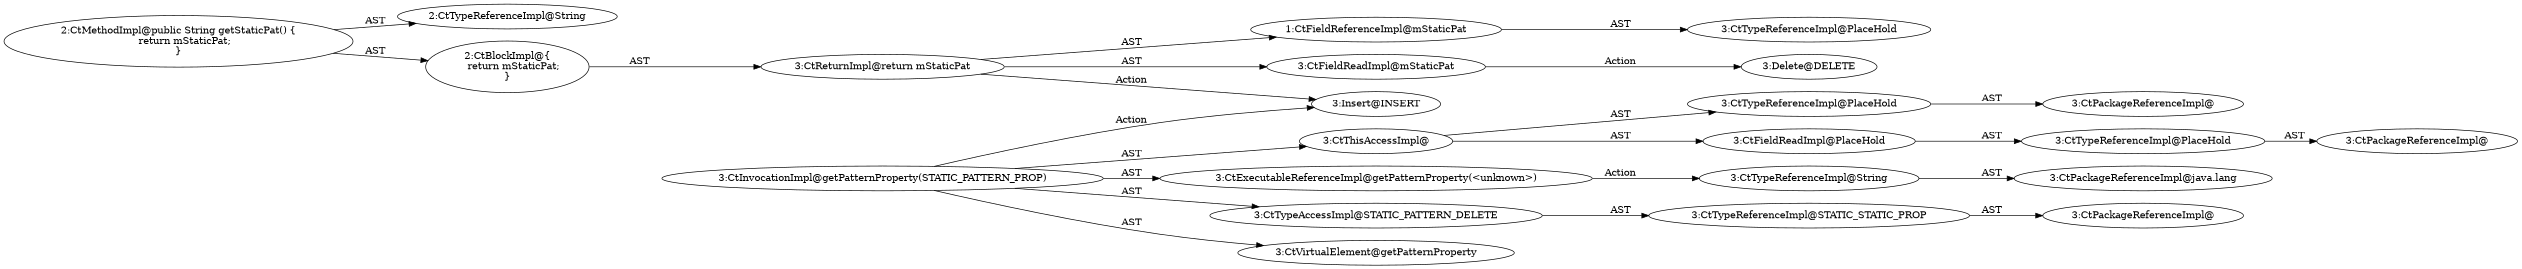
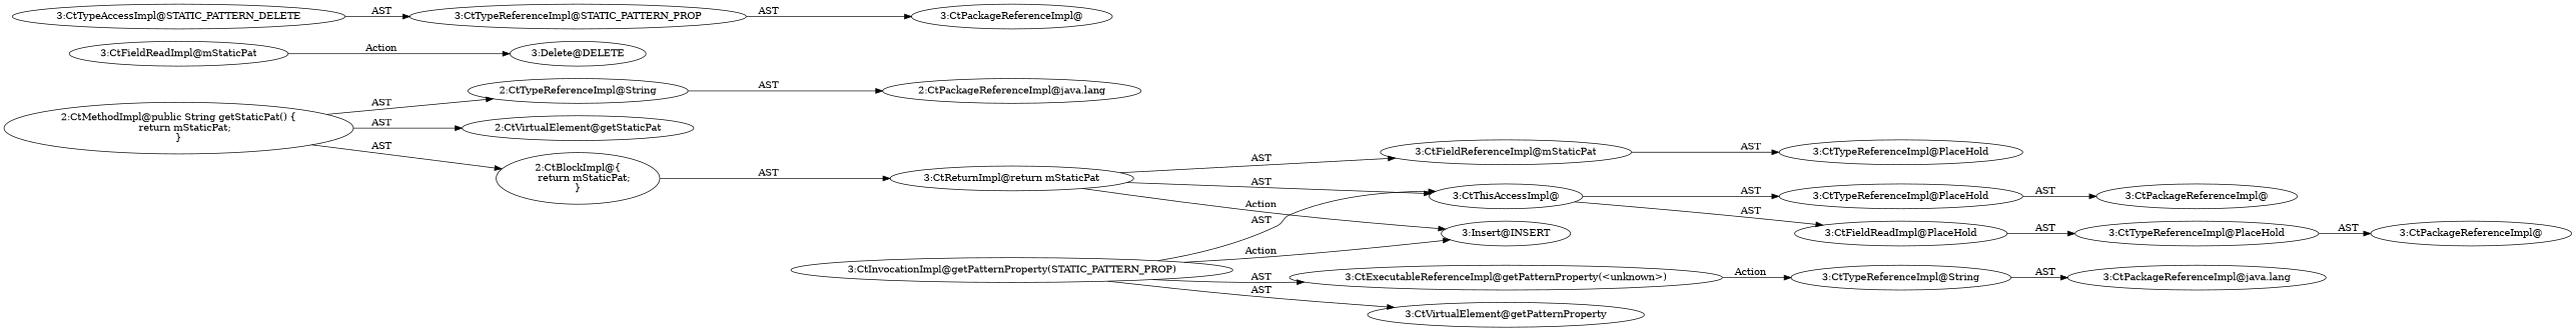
  digraph {
    rankdir=LR
    node [shape=ellipse]
    n1 [label="2:CtTypeReferenceImpl@String"]
-   n4 [label="1:CtFieldReferenceImpl@mStaticPat"]
+   n2 [label="2:CtPackageReferenceImpl@java.lang"]
+   n3 [label="2:CtVirtualElement@getStaticPat"]
+   n4 [label="3:CtFieldReferenceImpl@mStaticPat"]
    n5 [label="3:CtTypeReferenceImpl@PlaceHold"]
    n6 [label="3:CtFieldReadImpl@mStaticPat"]
    n7 [label="3:Delete@DELETE"]
    n8 [label="3:CtReturnImpl@return mStaticPat"]
    n9 [label="3:Insert@INSERT"]
    n10 [label="2:CtBlockImpl@\{\n    return mStaticPat;\n\}"]
    n11 [label="2:CtMethodImpl@public String getStaticPat() \{\n    return mStaticPat;\n\}"]
    n12 [label="3:CtInvocationImpl@getPatternProperty(STATIC_PATTERN_PROP)"]
    n13 [label="3:CtThisAccessImpl@"]
    n14 [label="3:CtExecutableReferenceImpl@getPatternProperty(<unknown>)"]
    n15 [label="3:CtTypeAccessImpl@STATIC_PATTERN_DELETE"]
    n16 [label="3:CtVirtualElement@getPatternProperty"]
    n17 [label="3:CtPackageReferenceImpl@"]
    n18 [label="3:CtTypeReferenceImpl@PlaceHold"]
    n19 [label="3:CtPackageReferenceImpl@"]
    n20 [label="3:CtTypeReferenceImpl@PlaceHold"]
    n21 [label="3:CtFieldReadImpl@PlaceHold"]
    n22 [label="3:CtPackageReferenceImpl@java.lang"]
    n23 [label="3:CtTypeReferenceImpl@String"]
    n24 [label="3:CtPackageReferenceImpl@"]
-   n25 [label="3:CtTypeReferenceImpl@STATIC_STATIC_PROP"]
+   n25 [label="3:CtTypeReferenceImpl@STATIC_PATTERN_PROP"]
+   n1 -> n2 [label=AST]
    n4 -> n5 [label=AST]
    n6 -> n7 [label=Action]
    n8 -> n4 [label=AST]
-   n8 -> n6 [label=AST]
+   n8 -> n13 [label=AST]
    n8 -> n9 [label=Action]
    n10 -> n8 [label=AST]
    n11 -> n1 [label=AST]
+   n11 -> n3 [label=AST]
    n11 -> n10 [label=AST]
    n12 -> n9 [label=Action]
    n12 -> n13 [label=AST]
    n12 -> n14 [label=AST]
-   n12 -> n15 [label=AST]
    n12 -> n16 [label=AST]
    n13 -> n18 [label=AST]
    n13 -> n21 [label=AST]
    n14 -> n23 [label=Action]
    n15 -> n25 [label=AST]
    n18 -> n17 [label=AST]
    n20 -> n19 [label=AST]
    n21 -> n20 [label=AST]
    n23 -> n22 [label=AST]
    n25 -> n24 [label=AST]
  }
